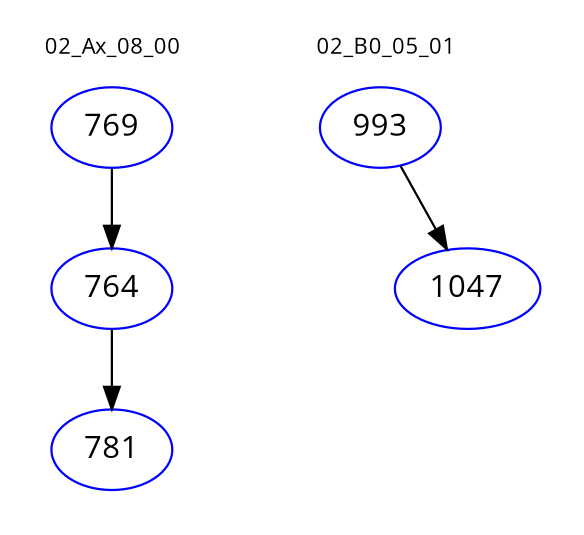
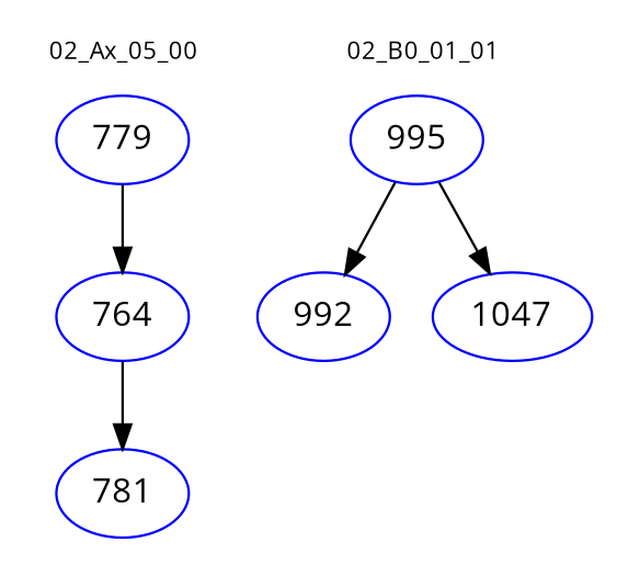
  digraph {
    fontname="Open Sans"
    node [color=blue fontname="Open Sans"]
    edge [color=black fontname="Open Sans"]
-   n1 [label=769]
+   n1 [label=779]
    n2 [label=764]
    n3 [label=781]
-   n4 [label=993]
+   n4 [label=995]
+   n5 [label=992]
    n6 [label=1047]
    subgraph cluster_1 {
      color=white
      fontsize=10
-     label="02_Ax_08_00"
+     label="02_Ax_05_00"
      n1
      n2
      n3
    }
    subgraph cluster_2 {
      color=white
      fontsize=10
-     label="02_B0_05_01"
+     label="02_B0_01_01"
      n4
+     n5
      n6
    }
    n1 -> n2
    n2 -> n3
+   n4 -> n5
    n4 -> n6
  }
